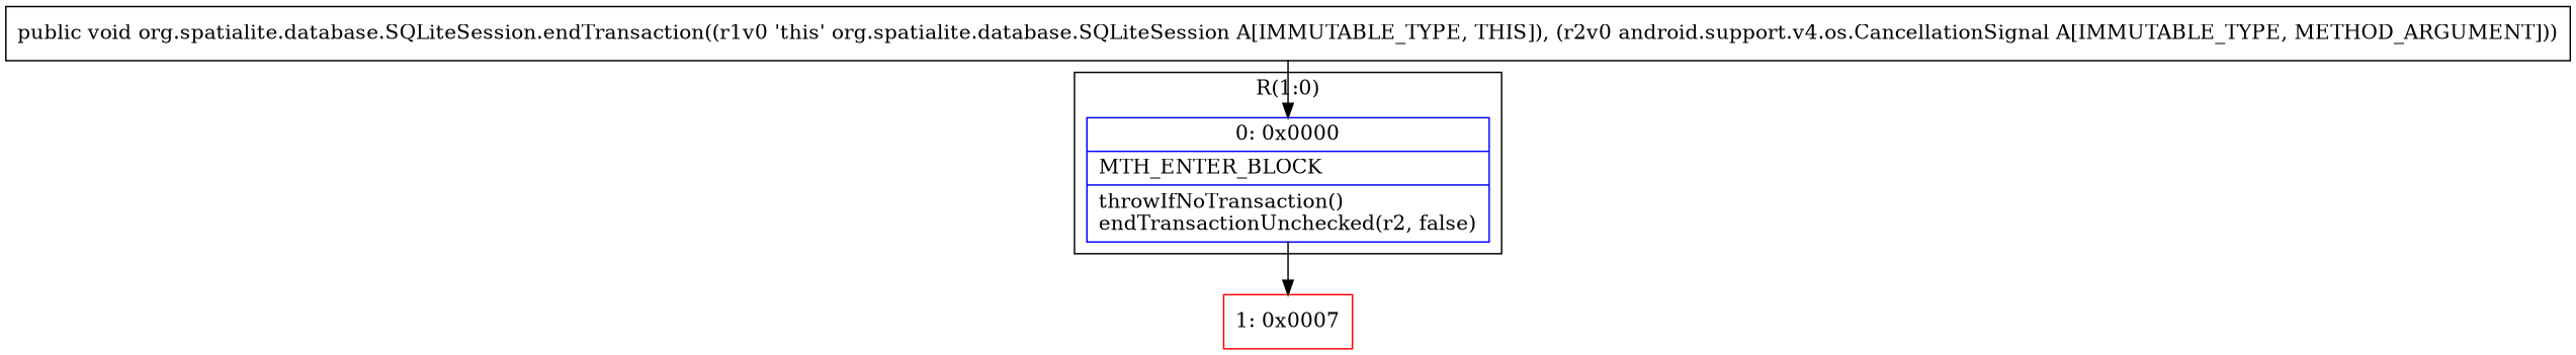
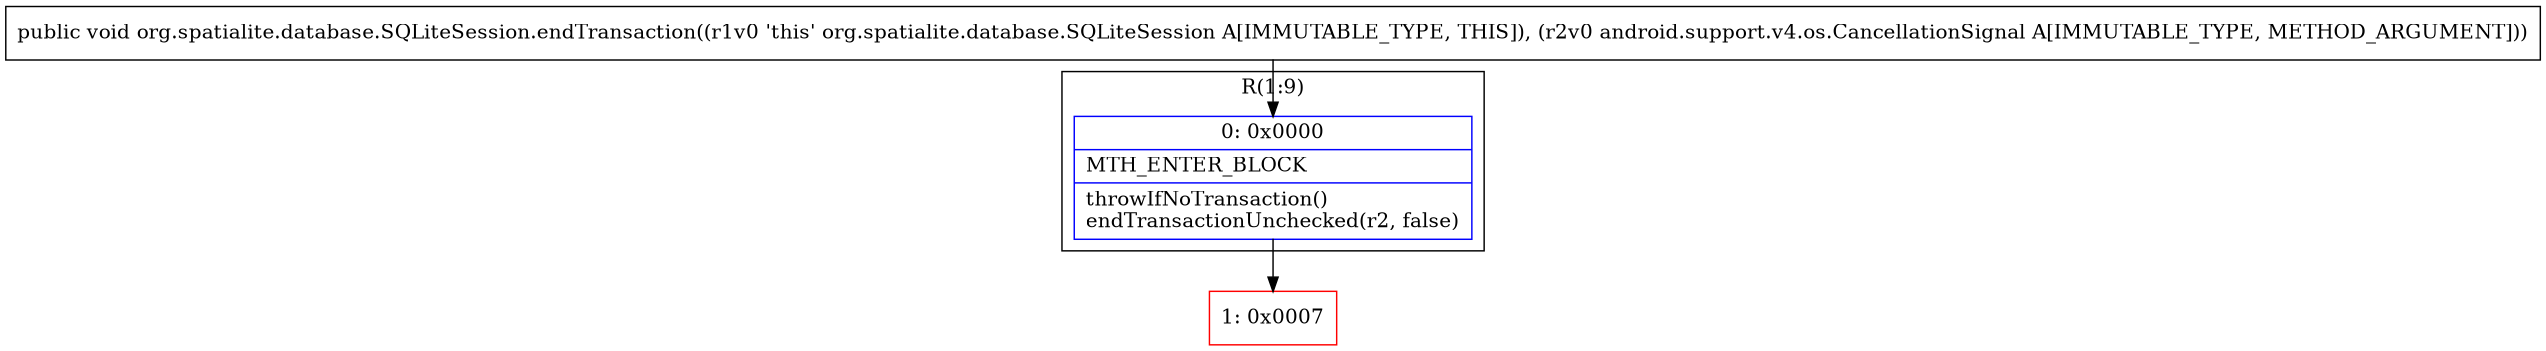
  digraph {
    node [shape=record]
    n1 [color=blue label="{0\:\ 0x0000|MTH_ENTER_BLOCK\l|throwIfNoTransaction()\lendTransactionUnchecked(r2, false)\l}"]
    n2 [color=red label="{1\:\ 0x0007}"]
    n3 [label="{public void org.spatialite.database.SQLiteSession.endTransaction((r1v0 'this' org.spatialite.database.SQLiteSession A[IMMUTABLE_TYPE, THIS]), (r2v0 android.support.v4.os.CancellationSignal A[IMMUTABLE_TYPE, METHOD_ARGUMENT])) }"]
    subgraph cluster_1 {
-     label="R(1:0)"
+     label="R(1:9)"
      n1
    }
    n1 -> n2
    n3 -> n1
  }
